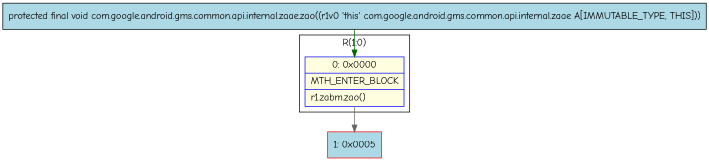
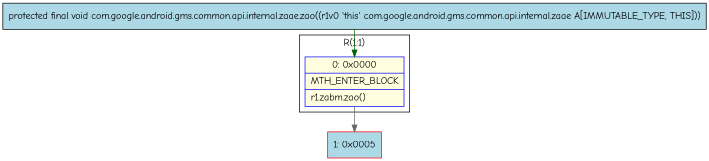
  digraph {
    fontname="Comic Neue"
    node [shape=record style=filled fillcolor=lightblue fontname="Comic Neue"]
    edge [fontname="Comic Neue"]
    n1 [color=blue label="{0\:\ 0x0000|MTH_ENTER_BLOCK\l|r1.zabm.zao()\l}" fillcolor=lightyellow]
    n2 [color=red label="{1\:\ 0x0005}"]
    n3 [label="{protected final void com.google.android.gms.common.api.internal.zaae.zao((r1v0 'this' com.google.android.gms.common.api.internal.zaae A[IMMUTABLE_TYPE, THIS])) }"]
    subgraph cluster_1 {
-     label="R(1:0)"
+     label="R(1:1)"
      n1
    }
    n1 -> n2 [color=gray40]
    n3 -> n1 [color=darkgreen]
  }
